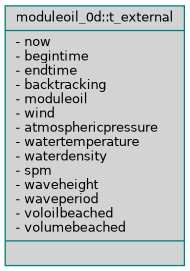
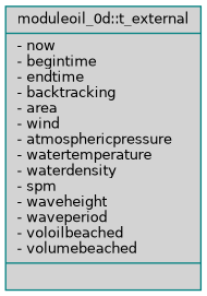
  digraph {
-   n1 [color=teal fillcolor=lightgrey fontcolor=black fontname=Helvetica fontsize=10 height=0.2 label="{moduleoil_0d::t_external\n|- now\l- begintime\l- endtime\l- backtracking\l- moduleoil\l- wind\l- atmosphericpressure\l- watertemperature\l- waterdensity\l- spm\l- waveheight\l- waveperiod\l- voloilbeached\l- volumebeached\l|}" shape=record style=filled width=0.4]
+   n1 [color=teal fillcolor=lightgrey fontcolor=black fontname=Helvetica fontsize=10 height=0.2 label="{moduleoil_0d::t_external\n|- now\l- begintime\l- endtime\l- backtracking\l- area\l- wind\l- atmosphericpressure\l- watertemperature\l- waterdensity\l- spm\l- waveheight\l- waveperiod\l- voloilbeached\l- volumebeached\l|}" shape=record style=filled width=0.4]
  }
